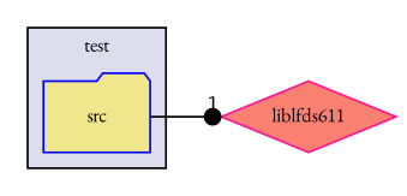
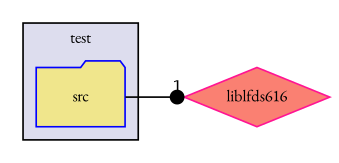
  digraph {
    compound=true
    rankdir=LR
    fontname="EB Garamond"
    node [fontname="EB Garamond" fontsize=10 style=filled]
    n1 [fillcolor=khaki label=src pencolor=black shape=folder color=blue]
-   n2 [color=deeppink fillcolor=salmon label=liblfds611 shape=diamond]
+   n2 [color=deeppink fillcolor=salmon label=liblfds616 shape=diamond]
    subgraph cluster_1 {
      bgcolor="#ddddee"
      fontsize=10
      label=test
      pencolor=black
      n1
    }
    n1 -> n2 [headlabel=1 labeldistance=1.5 labelfontname=Helvetica labelfontsize=10 arrowhead=dot fontname="EB Garamond"]
  }
